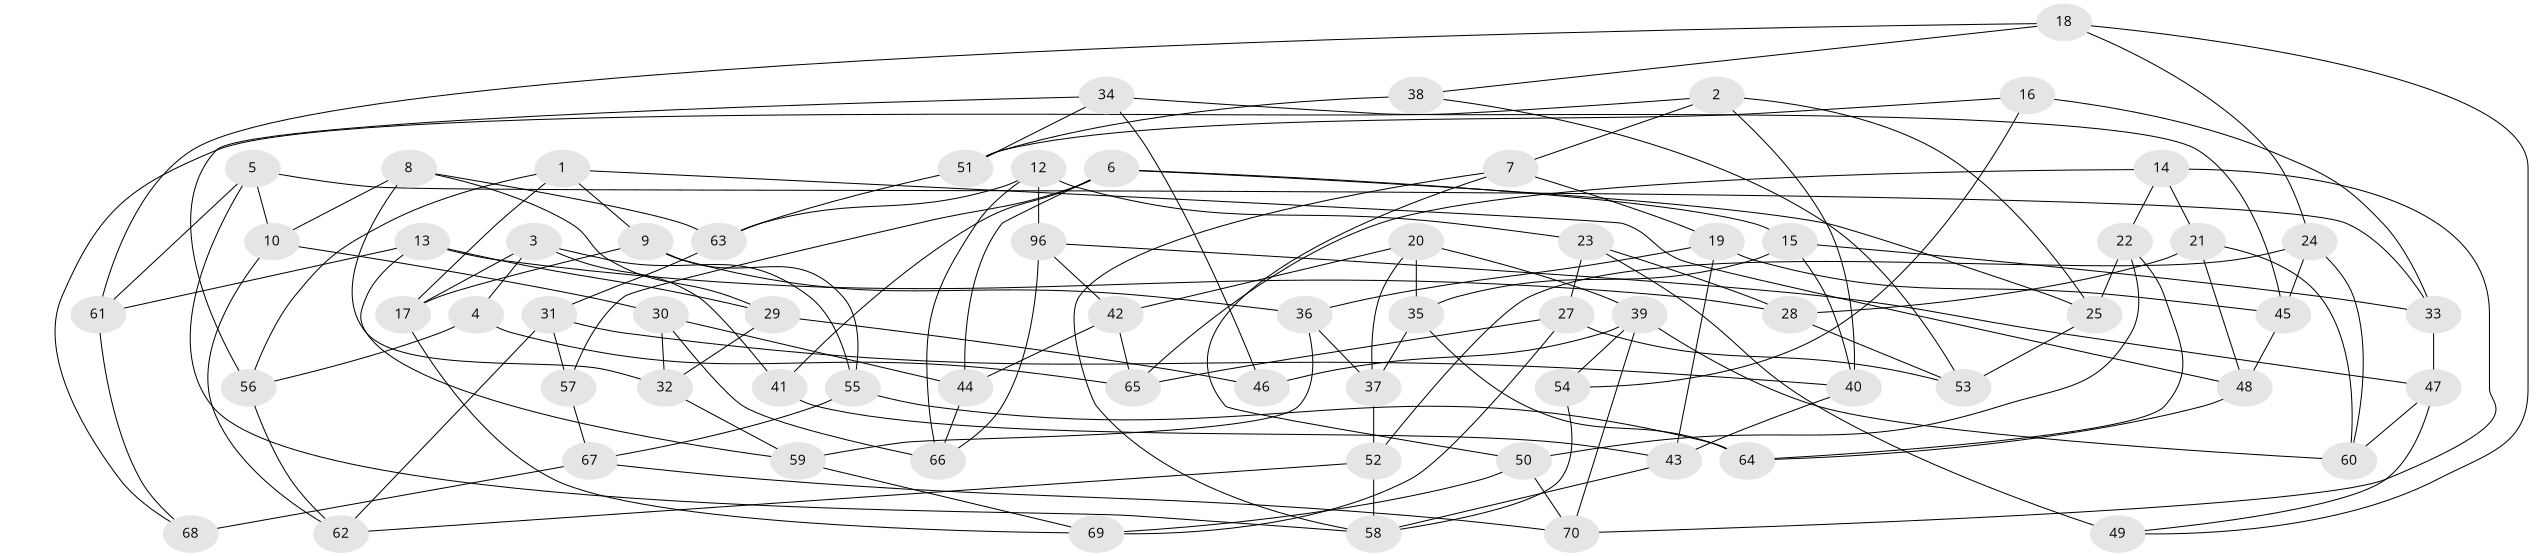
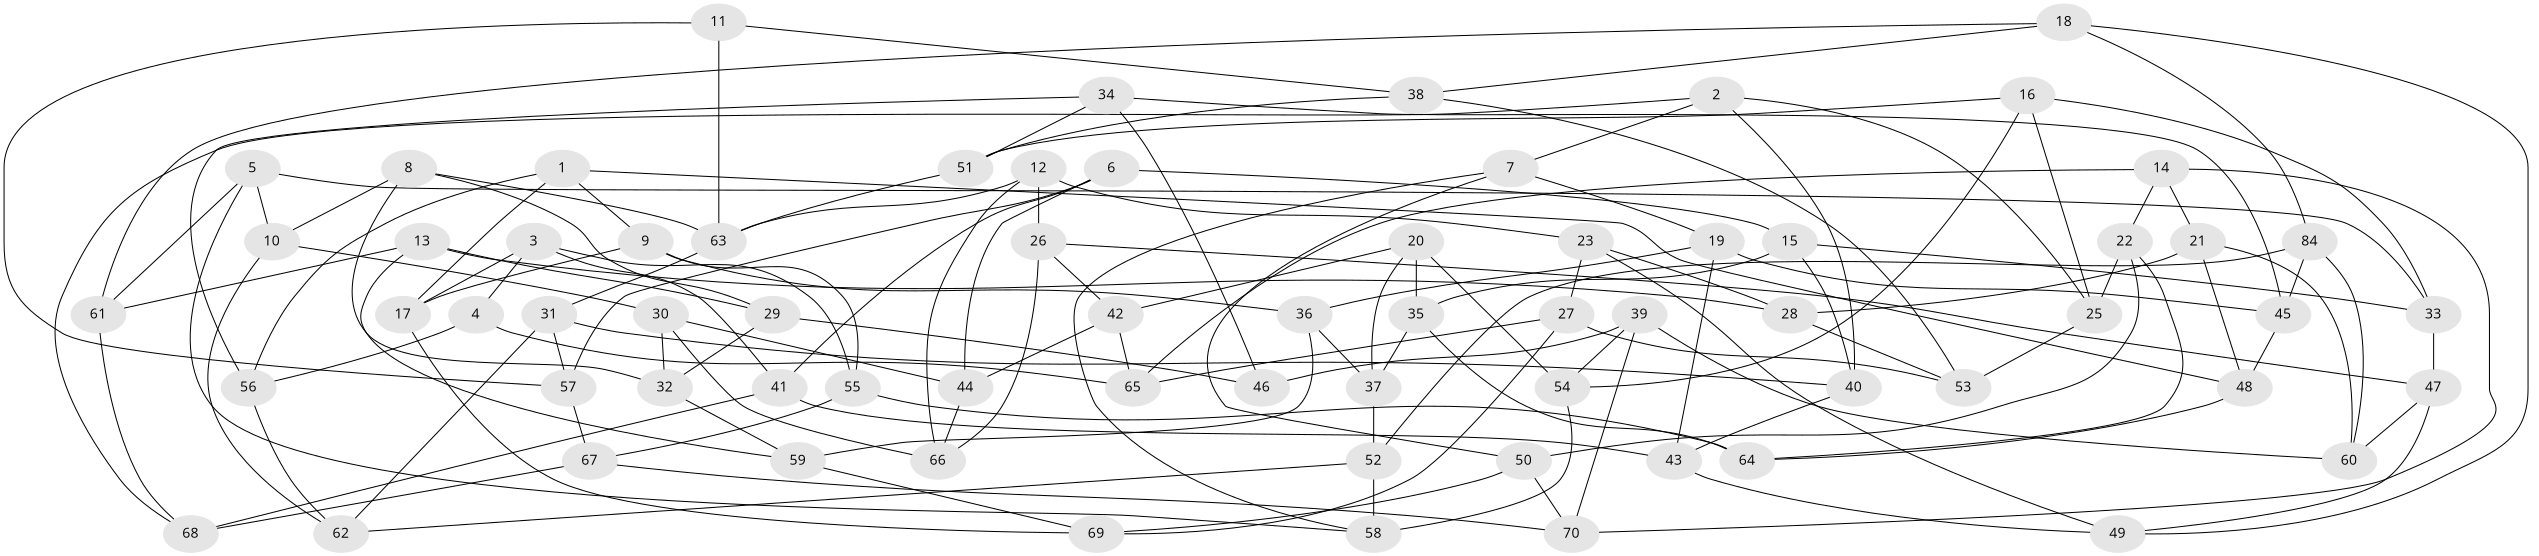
  graph {
    fontname="Open Sans"
    node [color=gray90 fontname="Open Sans" style=filled]
    edge [fontname="Open Sans"]
    1
    9
    17
    48
    56
    55
    36
    69
    64
    62
    2
    7
    25
    40
    68
    58
    19
    50
    53
    43
    3
    4
    41
    65
    67
    5
    10
    33
    61
    30
    47
    6
    15
    44
    57
    35
    66
    45
    70
    8
    29
    32
    63
    46
    59
    31
    37
+   11
    38
    51
    12
    23
-   26 [label=96]
+   26
    28
    49
    27
    42
    13
    14
    21
    22
    60
    16
    54
    18
-   24
+   24 [label=84]
    52
    20
    34
    39
    1 -- 9
    1 -- 17
    1 -- 48
    1 -- 56
    9 -- 17
    9 -- 55
    9 -- 36
    17 -- 69
    48 -- 64
    56 -- 62
    55 -- 64
    55 -- 67
    36 -- 59
    36 -- 37
    2 -- 7
    2 -- 25
    2 -- 40
    2 -- 68
    7 -- 58
    7 -- 19
    7 -- 50
    25 -- 53
    40 -- 43
    19 -- 36
    19 -- 43
    19 -- 45
    50 -- 69
    50 -- 70
-   43 -- 58
+   43 -- 49
    3 -- 17
    3 -- 55
    3 -- 4
    3 -- 41
    4 -- 56
    4 -- 65
+   41 -- 68
    41 -- 43
    67 -- 68
    67 -- 70
    5 -- 58
    5 -- 10
    5 -- 33
    5 -- 61
    10 -- 62
    10 -- 30
    33 -- 47
    61 -- 68
    30 -- 44
    30 -- 66
    30 -- 32
    47 -- 49
    47 -- 60
    6 -- 41
    6 -- 15
    6 -- 44
    6 -- 57
    15 -- 40
    15 -- 33
    15 -- 35
    44 -- 66
    57 -- 67
    35 -- 64
    35 -- 37
    45 -- 48
    8 -- 10
    8 -- 29
    8 -- 32
    8 -- 63
    29 -- 32
    29 -- 46
    32 -- 59
    63 -- 31
    59 -- 69
    31 -- 62
    31 -- 40
    31 -- 57
    37 -- 52
+   11 -- 57
+   11 -- 63
+   11 -- 38
    38 -- 53
    38 -- 51
    51 -- 63
    12 -- 66
    12 -- 63
    12 -- 23
    12 -- 26
    23 -- 28
    23 -- 49
    23 -- 27
    26 -- 47
    26 -- 66
    26 -- 42
    28 -- 53
    27 -- 69
    27 -- 53
    27 -- 65
    42 -- 65
    42 -- 44
    13 -- 61
    13 -- 29
    13 -- 59
    13 -- 28
    14 -- 65
    14 -- 70
    14 -- 21
    14 -- 22
    21 -- 48
    21 -- 28
    21 -- 60
    22 -- 64
    22 -- 25
    22 -- 50
-   6 -- 25
+   16 -- 25
    16 -- 33
    16 -- 51
    16 -- 54
    54 -- 58
    18 -- 61
    18 -- 38
    18 -- 49
    18 -- 24
    24 -- 45
    24 -- 60
    24 -- 52
    52 -- 62
    52 -- 58
    20 -- 35
    20 -- 37
    20 -- 42
-   20 -- 39
+   20 -- 54
    34 -- 56
    34 -- 45
    34 -- 46
    34 -- 51
    39 -- 70
    39 -- 46
    39 -- 60
    39 -- 54
  }
